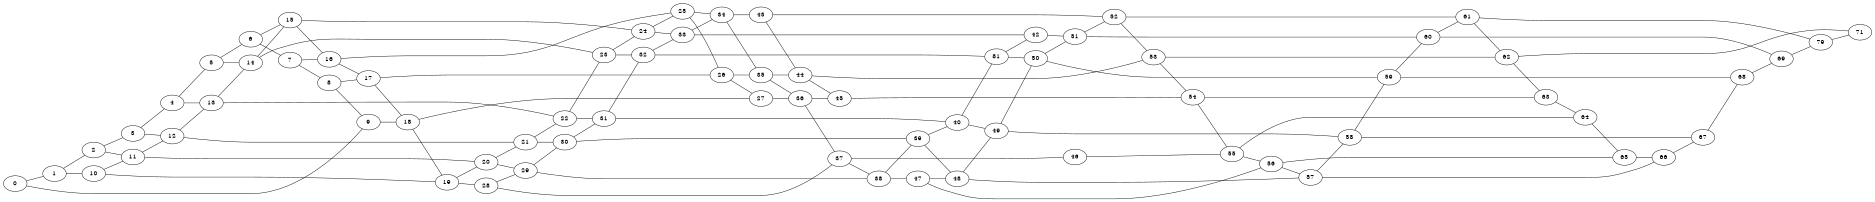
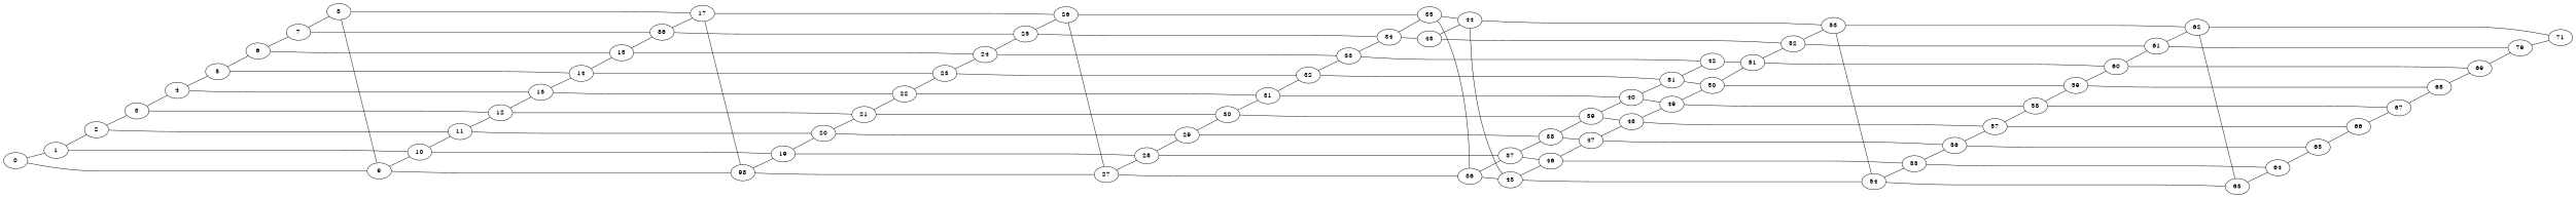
  graph {
    rankdir=LR
    0
    1
    9
    2
    10
-   18
+   18 [label=98]
    3
    11
    19
    27
    4
    12
    20
    28
    5
    13
    21
    29
    6
    14
    22
    30
    7
    15
    23
    31
    8
-   16
+   16 [label=86]
    24
    32
    17
    25
    33
    26
    34
    35
    36
    37
    38
    39
    40
    n42 [label=81]
    42
    43
    44
    45
    46
    47
    48
    49
    50
    51
    52
    53
    54
    55
    56
    57
    58
    59
    60
    61
    62
    63
    64
    65
    66
    67
    68
    69
    n71 [label=79]
    71
    0 -- 1
    0 -- 9
    1 -- 2
    1 -- 10
+   9 -- 10
    9 -- 18
    2 -- 3
    2 -- 11
    10 -- 11
    10 -- 19
    18 -- 19
    18 -- 27
    3 -- 4
    3 -- 12
    11 -- 12
    11 -- 20
    19 -- 20
    19 -- 28
+   27 -- 28
    27 -- 36
    4 -- 5
    4 -- 13
    12 -- 13
    12 -- 21
    20 -- 21
    20 -- 29
    28 -- 29
    28 -- 37
    5 -- 6
    5 -- 14
    13 -- 14
    13 -- 22
    21 -- 22
    21 -- 30
    29 -- 30
    29 -- 38
    6 -- 7
    6 -- 15
    14 -- 15
    14 -- 23
    22 -- 23
    22 -- 31
    30 -- 31
    30 -- 39
    7 -- 8
    7 -- 16
    15 -- 16
    15 -- 24
    23 -- 24
    23 -- 32
    31 -- 32
    31 -- 40
    8 -- 9
    8 -- 17
    16 -- 17
    16 -- 25
    24 -- 25
    24 -- 33
    32 -- 33
    32 -- n42
    17 -- 18
    17 -- 26
    25 -- 26
    25 -- 34
    33 -- 34
    33 -- 42
    26 -- 27
    26 -- 35
    34 -- 35
    34 -- 43
    35 -- 36
    35 -- 44
    36 -- 37
    36 -- 45
    37 -- 38
    37 -- 46
    38 -- 39
    38 -- 47
    39 -- 40
    39 -- 48
    40 -- n42
    40 -- 49
    n42 -- 42
    n42 -- 50
    42 -- 51
    43 -- 44
    43 -- 52
    44 -- 45
    44 -- 53
+   45 -- 46
    45 -- 54
+   46 -- 47
    46 -- 55
    47 -- 48
    47 -- 56
    48 -- 49
    48 -- 57
    49 -- 50
    49 -- 58
    50 -- 51
    50 -- 59
    51 -- 52
    51 -- 60
    52 -- 53
    52 -- 61
    53 -- 54
    53 -- 62
    54 -- 55
    54 -- 63
    55 -- 56
    55 -- 64
    56 -- 57
    56 -- 65
    57 -- 58
    57 -- 66
    58 -- 59
    58 -- 67
    59 -- 60
    59 -- 68
    60 -- 61
    60 -- 69
    61 -- 62
    61 -- n71
    62 -- 63
    62 -- 71
    63 -- 64
    64 -- 65
    65 -- 66
    66 -- 67
    67 -- 68
    68 -- 69
    69 -- n71
    n71 -- 71
  }
